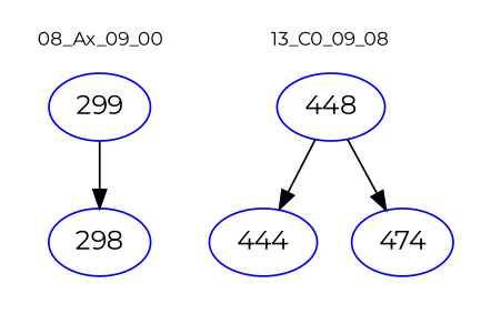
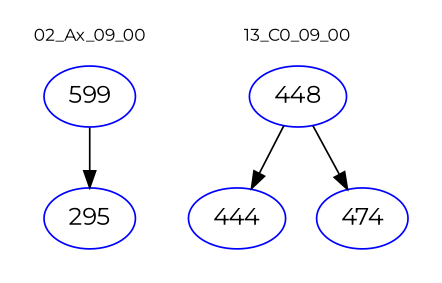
  digraph {
    fontname=Montserrat
    node [color=blue fontname=Montserrat]
    edge [color=black fontname=Montserrat]
-   n1 [label=299]
-   n2 [label=298]
+   n1 [label=599]
+   n2 [label=295]
    n3 [label=448]
    n4 [label=444]
    n5 [label=474]
    subgraph cluster_1 {
      color=white
      fontsize=10
-     label="08_Ax_09_00"
+     label="02_Ax_09_00"
      n1
      n2
    }
    subgraph cluster_2 {
      color=white
      fontsize=10
-     label="13_C0_09_08"
+     label="13_C0_09_00"
      n3
      n4
      n5
    }
    n1 -> n2
    n3 -> n4
    n3 -> n5
  }
